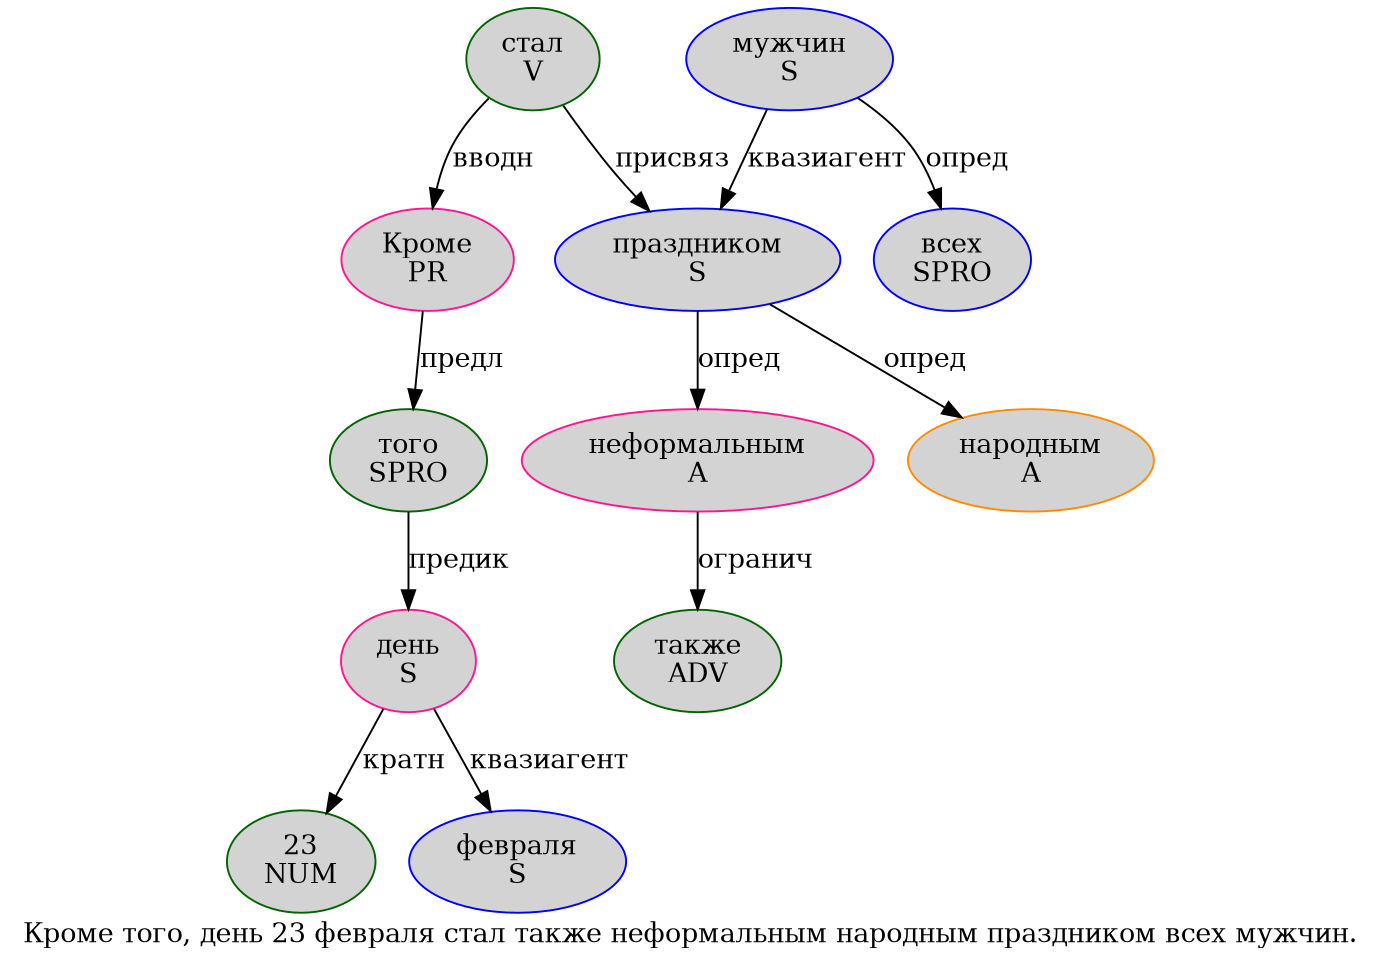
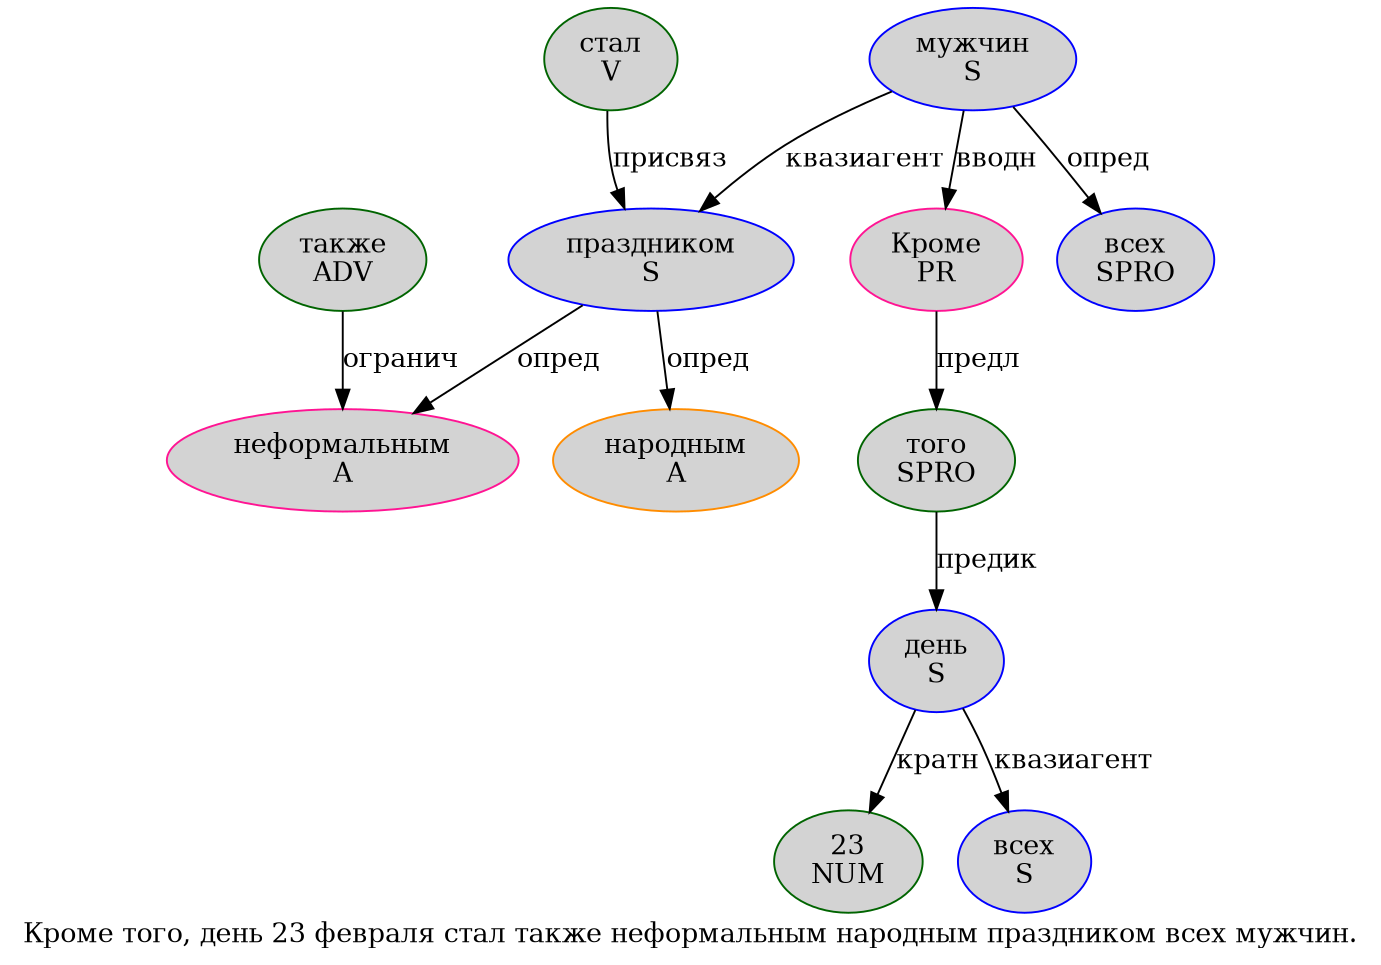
  digraph {
    label="Кроме того, день 23 февраля стал также неформальным народным праздником всех мужчин."
    node [color=blue fillcolor=lightgray penwidth=1 shape=ellipse style=filled]
    n1 [color=deeppink label="Кроме\nPR"]
    n2 [color=darkgreen label="того\nSPRO"]
-   n3 [color=deeppink label="день\nS"]
+   n3 [label="день\nS"]
    n4 [color=darkgreen label="23\nNUM"]
-   n5 [label="февраля\nS"]
+   n5 [label="всех\nS"]
    n6 [color=darkgreen label="стал\nV"]
    n7 [label="праздником\nS"]
    n8 [color=deeppink label="неформальным\nA"]
    n9 [color=darkorange label="народным\nA"]
    n10 [color=darkgreen label="также\nADV"]
    n11 [label="мужчин\nS"]
    n12 [label="всех\nSPRO"]
    n1 -> n2 [label="предл"]
    n2 -> n3 [label="предик"]
    n3 -> n4 [label="кратн"]
    n3 -> n5 [label="квазиагент"]
-   n6 -> n1 [label="вводн"]
+   n11 -> n1 [label="вводн"]
    n6 -> n7 [label="присвяз"]
    n7 -> n8 [label="опред"]
    n7 -> n9 [label="опред"]
-   n8 -> n10 [label="огранич"]
+   n10 -> n8 [label="огранич"]
    n11 -> n7 [label="квазиагент"]
    n11 -> n12 [label="опред"]
  }
